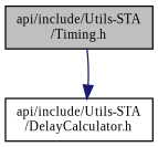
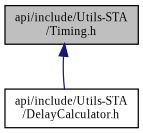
  digraph {
    fontname="Liberation Serif"
    node [color=black fontname="Liberation Serif" fontsize=10 shape=record style=filled]
    n1 [fillcolor=grey75 fontcolor=black height=0.2 label="api/include/Utils-STA\l/Timing.h" width=0.4]
    n2 [fillcolor=white height=0.2 label="api/include/Utils-STA\l/DelayCalculator.h" width=0.4]
-   n2 -> n1 [color=midnightblue dir=back fontname="Liberation Serif" fontsize=10 labelfontname="FreeSans.ttf" labelfontsize=10 style=solid]
+   n1 -> n2 [color=midnightblue dir=back fontname="Liberation Serif" fontsize=10 labelfontname="FreeSans.ttf" labelfontsize=10 style=solid]
  }
